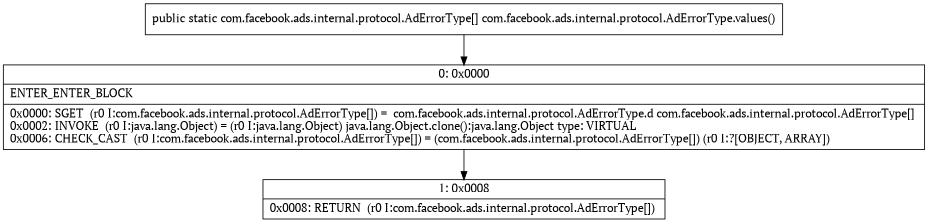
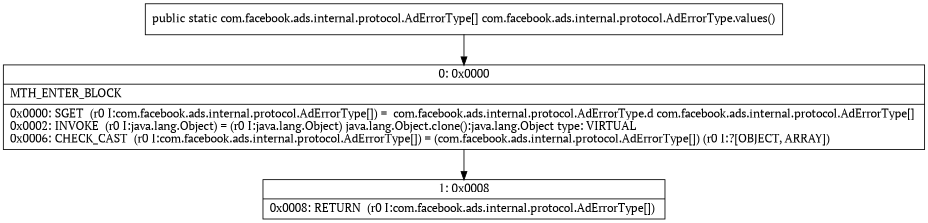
  digraph {
    fontname="PT Serif"
    node [shape=record fontname="PT Serif"]
    edge [fontname="PT Serif"]
-   n1 [label="{0\:\ 0x0000|ENTER_ENTER_BLOCK\l|0x0000: SGET  (r0 I:com.facebook.ads.internal.protocol.AdErrorType[]) =  com.facebook.ads.internal.protocol.AdErrorType.d com.facebook.ads.internal.protocol.AdErrorType[] \l0x0002: INVOKE  (r0 I:java.lang.Object) = (r0 I:java.lang.Object) java.lang.Object.clone():java.lang.Object type: VIRTUAL \l0x0006: CHECK_CAST  (r0 I:com.facebook.ads.internal.protocol.AdErrorType[]) = (com.facebook.ads.internal.protocol.AdErrorType[]) (r0 I:?[OBJECT, ARRAY]) \l}"]
+   n1 [label="{0\:\ 0x0000|MTH_ENTER_BLOCK\l|0x0000: SGET  (r0 I:com.facebook.ads.internal.protocol.AdErrorType[]) =  com.facebook.ads.internal.protocol.AdErrorType.d com.facebook.ads.internal.protocol.AdErrorType[] \l0x0002: INVOKE  (r0 I:java.lang.Object) = (r0 I:java.lang.Object) java.lang.Object.clone():java.lang.Object type: VIRTUAL \l0x0006: CHECK_CAST  (r0 I:com.facebook.ads.internal.protocol.AdErrorType[]) = (com.facebook.ads.internal.protocol.AdErrorType[]) (r0 I:?[OBJECT, ARRAY]) \l}"]
    n2 [label="{1\:\ 0x0008|0x0008: RETURN  (r0 I:com.facebook.ads.internal.protocol.AdErrorType[]) \l}"]
    n3 [label="{public static com.facebook.ads.internal.protocol.AdErrorType[] com.facebook.ads.internal.protocol.AdErrorType.values() }"]
    n1 -> n2
    n3 -> n1
  }
